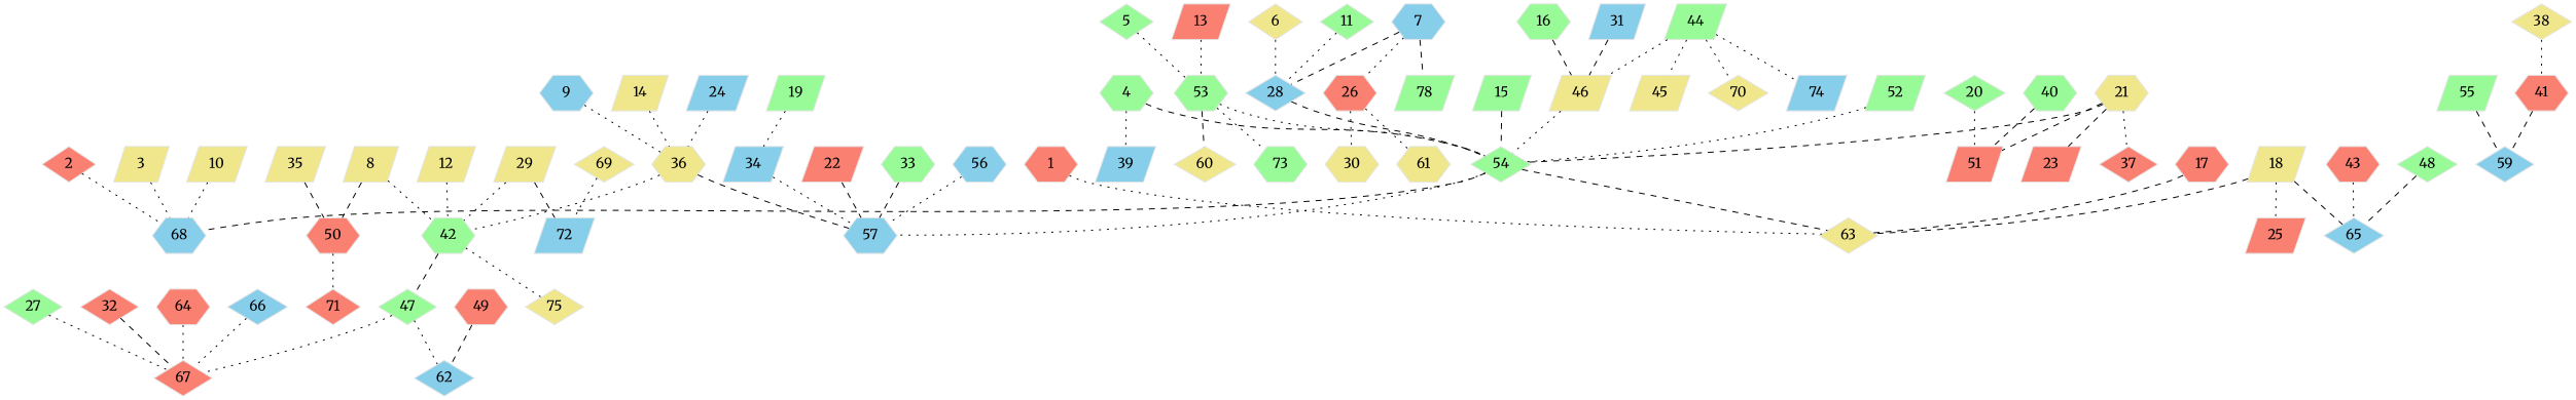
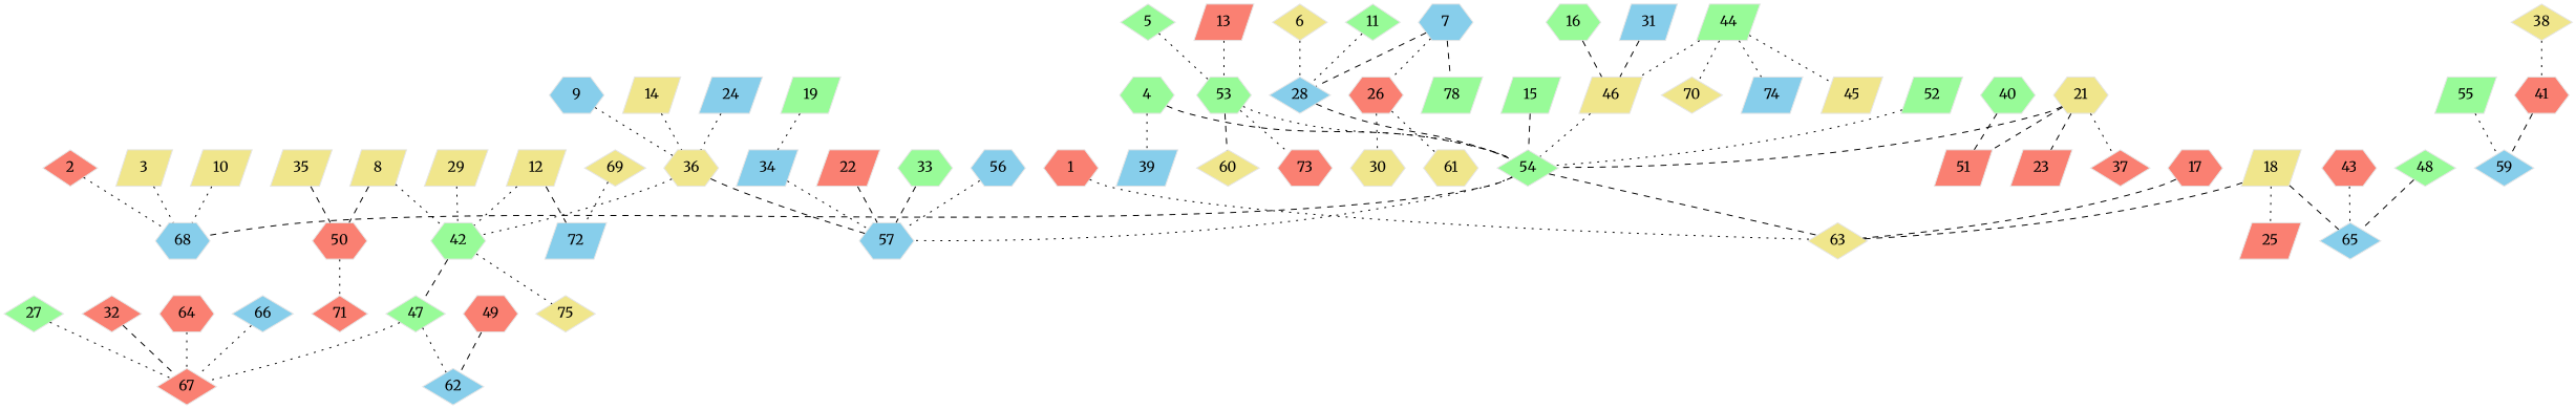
  graph {
    fontname=Merriweather
    node [color=gray90 fillcolor=khaki fontname=Merriweather shape=parallelogram style=filled]
    edge [fontname=Merriweather style=dotted weight=1.0]
    1 [fillcolor=salmon shape=hexagon]
    63 [shape=diamond]
    2 [fillcolor=salmon shape=diamond]
    68 [fillcolor=skyblue shape=hexagon]
    3
    4 [fillcolor=palegreen shape=hexagon]
    39 [fillcolor=skyblue]
    54 [fillcolor=palegreen shape=diamond]
    57 [fillcolor=skyblue shape=hexagon]
    5 [fillcolor=palegreen shape=diamond]
    53 [fillcolor=palegreen shape=hexagon]
    60 [shape=diamond]
-   73 [fillcolor=palegreen shape=hexagon]
+   73 [fillcolor=salmon shape=hexagon]
    6 [shape=diamond]
    28 [fillcolor=skyblue shape=diamond]
    7 [fillcolor=skyblue shape=hexagon]
    26 [fillcolor=salmon shape=hexagon]
    n18 [fillcolor=palegreen label=78]
    30 [shape=hexagon]
    61 [shape=hexagon]
    42 [fillcolor=palegreen shape=hexagon]
    8
    50 [fillcolor=salmon shape=hexagon]
    47 [fillcolor=palegreen shape=diamond]
    75 [shape=diamond]
    71 [fillcolor=salmon shape=diamond]
    9 [fillcolor=skyblue shape=hexagon]
    36 [shape=hexagon]
    10
    11 [fillcolor=palegreen shape=diamond]
    12
    13 [fillcolor=salmon]
    14
    15 [fillcolor=palegreen]
    16 [fillcolor=palegreen shape=hexagon]
    46
    17 [fillcolor=salmon shape=hexagon]
    18
    25 [fillcolor=salmon]
    65 [fillcolor=skyblue shape=diamond]
    19 [fillcolor=palegreen]
    34 [fillcolor=skyblue]
-   20 [fillcolor=palegreen shape=diamond]
    51 [fillcolor=salmon]
    41 [fillcolor=salmon shape=hexagon]
    59 [fillcolor=skyblue shape=diamond]
    21 [shape=hexagon]
    23 [fillcolor=salmon]
    37 [fillcolor=salmon shape=diamond]
    22 [fillcolor=salmon]
    24 [fillcolor=skyblue]
    27 [fillcolor=palegreen shape=diamond]
    67 [fillcolor=salmon shape=diamond]
    29
    72 [fillcolor=skyblue]
    31 [fillcolor=skyblue]
    32 [fillcolor=salmon shape=diamond]
    33 [fillcolor=palegreen shape=hexagon]
    35
    38 [shape=diamond]
    40 [fillcolor=palegreen shape=hexagon]
    62 [fillcolor=skyblue shape=diamond]
    43 [fillcolor=salmon shape=hexagon]
    44 [fillcolor=palegreen]
    45
    70 [shape=diamond]
    74 [fillcolor=skyblue]
    48 [fillcolor=palegreen shape=diamond]
    49 [fillcolor=salmon shape=hexagon]
    52 [fillcolor=palegreen]
    55 [fillcolor=palegreen]
    56 [fillcolor=skyblue shape=hexagon]
    64 [fillcolor=salmon shape=hexagon]
    66 [fillcolor=skyblue shape=diamond]
    69 [shape=diamond]
    1 -- 63
    2 -- 68
    3 -- 68
    4 -- 39
    4 -- 54 [style=dashed]
    54 -- 63 [style=dashed]
    54 -- 68 [style=dashed]
    54 -- 57
    5 -- 53
    53 -- 54
    53 -- 60 [style=dashed]
    53 -- 73
    6 -- 28
    28 -- 54 [style=dashed]
    7 -- 28 [style=dashed]
    7 -- 26
    7 -- n18 [style=dashed]
    26 -- 30
    26 -- 61
    42 -- 47 [style=dashed]
    42 -- 75
    8 -- 42
    8 -- 50 [style=dashed]
    50 -- 71
    47 -- 67
    47 -- 62
    9 -- 36
    36 -- 57 [style=dashed]
    36 -- 42
    10 -- 68
    11 -- 28
    12 -- 42
    13 -- 53
    14 -- 36
    15 -- 54 [style=dashed]
    16 -- 46 [style=dashed]
    46 -- 54
    17 -- 63 [style=dashed]
    18 -- 63 [style=dashed]
    18 -- 25
    18 -- 65 [style=dashed]
    19 -- 34
    34 -- 57
-   20 -- 51
    41 -- 59 [style=dashed]
    21 -- 54 [style=dashed]
    21 -- 51 [style=dashed]
    21 -- 23 [style=dashed]
    21 -- 37
    22 -- 57 [style=dashed]
    24 -- 36
    27 -- 67
    29 -- 42
-   29 -- 72 [style=dashed]
+   12 -- 72 [style=dashed]
    31 -- 46 [style=dashed]
    32 -- 67 [style=dashed]
    33 -- 57 [style=dashed]
    35 -- 50 [style=dashed]
    38 -- 41
    40 -- 51 [style=dashed]
    43 -- 65
    44 -- 46
    44 -- 45
    44 -- 70
    44 -- 74
    48 -- 65 [style=dashed]
    49 -- 62 [style=dashed]
    52 -- 54
-   55 -- 59 [style=dashed]
+   55 -- 59
    56 -- 57
    64 -- 67
    66 -- 67
    69 -- 72
  }
